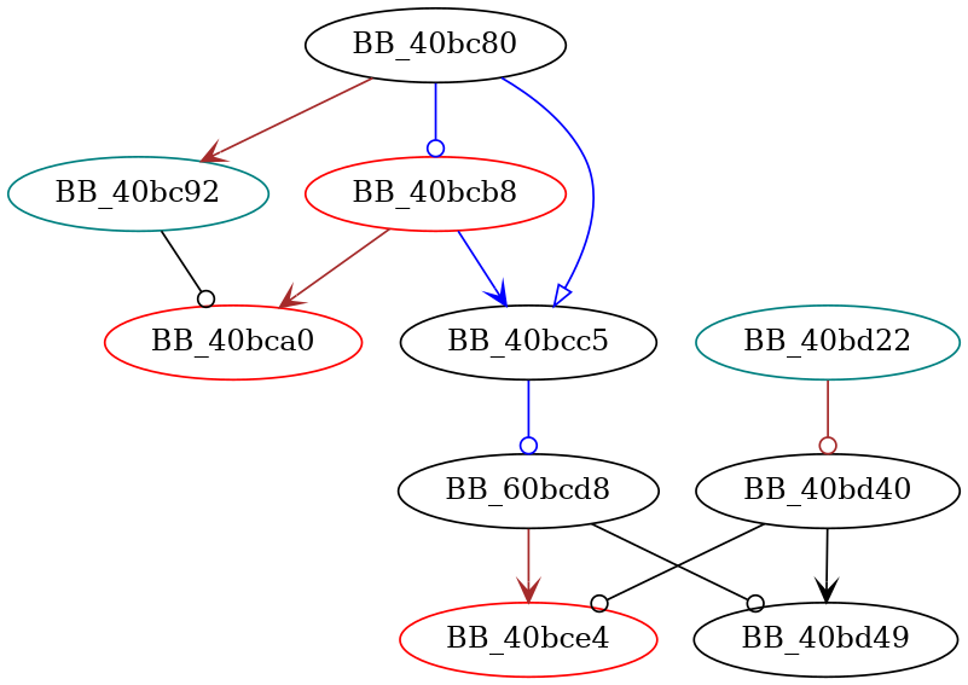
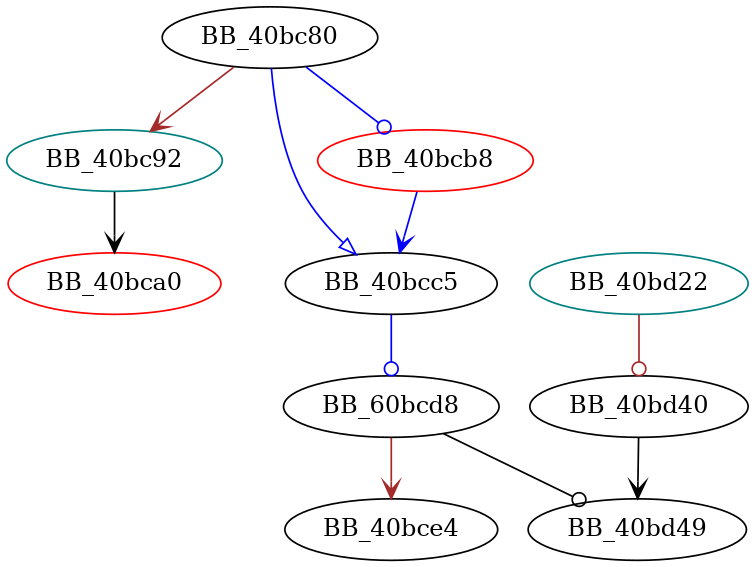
  digraph {
    node [color=black]
    edge [arrowhead=vee color=black]
    BB_40bc92 [color=teal]
    BB_40bc80
    BB_40bcc5
    BB_40bcb8 [color=red]
    BB_40bca0 [color=red]
    n6 [label=BB_60bcd8]
-   BB_40bce4 [color=red]
+   BB_40bce4
    BB_40bd49
    BB_40bd22 [color=teal]
    BB_40bd40
-   BB_40bc92 -> BB_40bca0 [arrowhead=odot]
+   BB_40bc92 -> BB_40bca0
    BB_40bc80 -> BB_40bc92 [color=brown]
    BB_40bc80 -> BB_40bcc5 [arrowhead=onormal color=blue]
    BB_40bc80 -> BB_40bcb8 [arrowhead=odot color=blue]
    BB_40bcc5 -> n6 [arrowhead=odot color=blue]
    BB_40bcb8 -> BB_40bcc5 [color=blue]
-   BB_40bcb8 -> BB_40bca0 [color=brown]
    n6 -> BB_40bce4 [color=brown]
    n6 -> BB_40bd49 [arrowhead=odot]
    BB_40bd22 -> BB_40bd40 [arrowhead=odot color=brown]
-   BB_40bd40 -> BB_40bce4 [arrowhead=odot]
    BB_40bd40 -> BB_40bd49
  }
